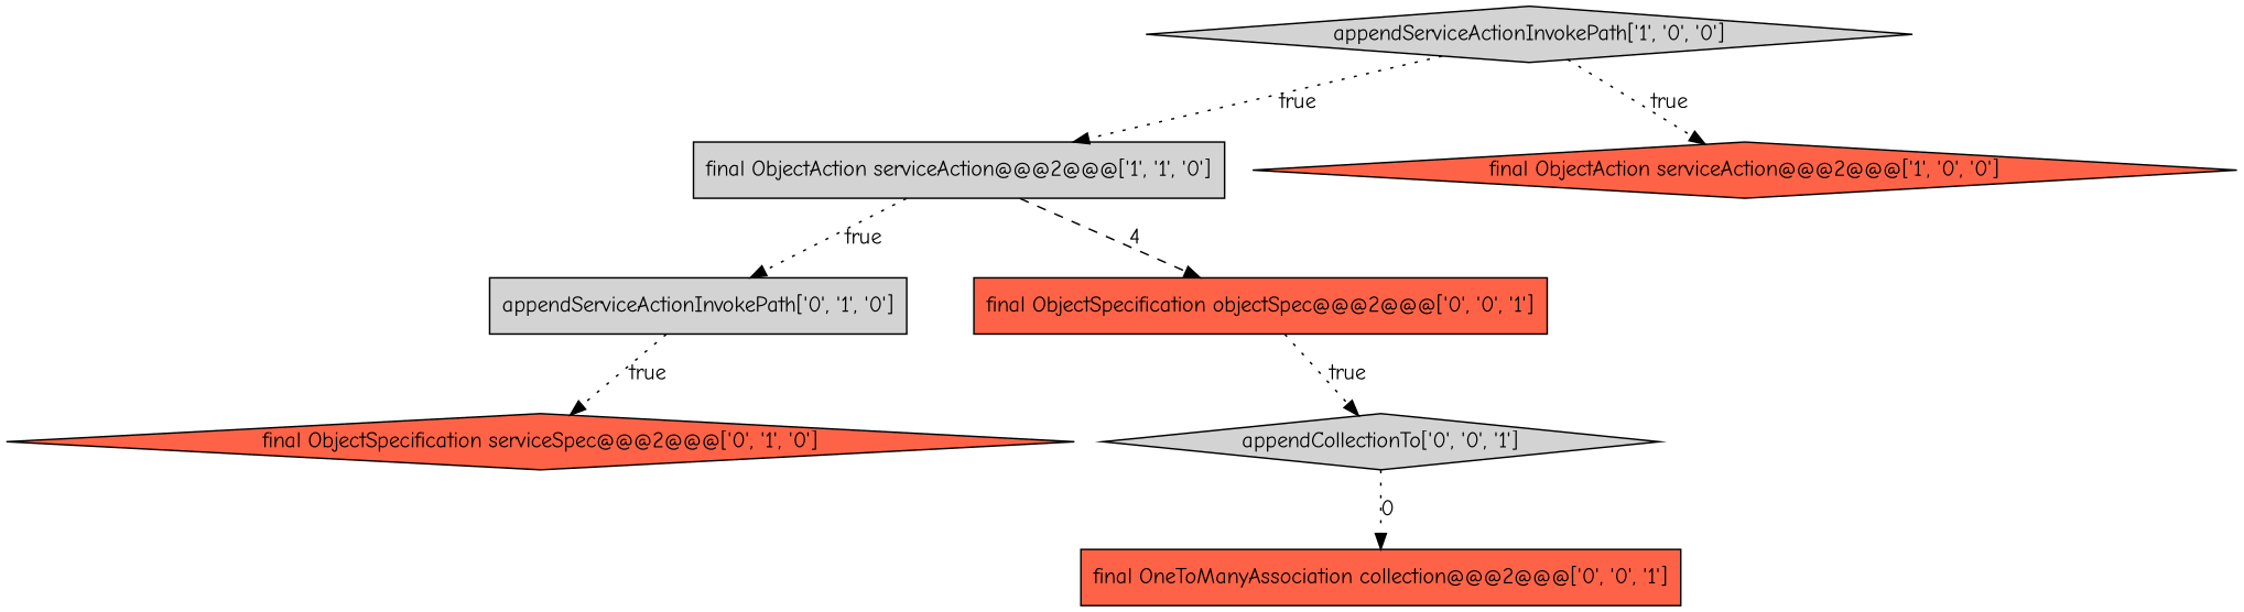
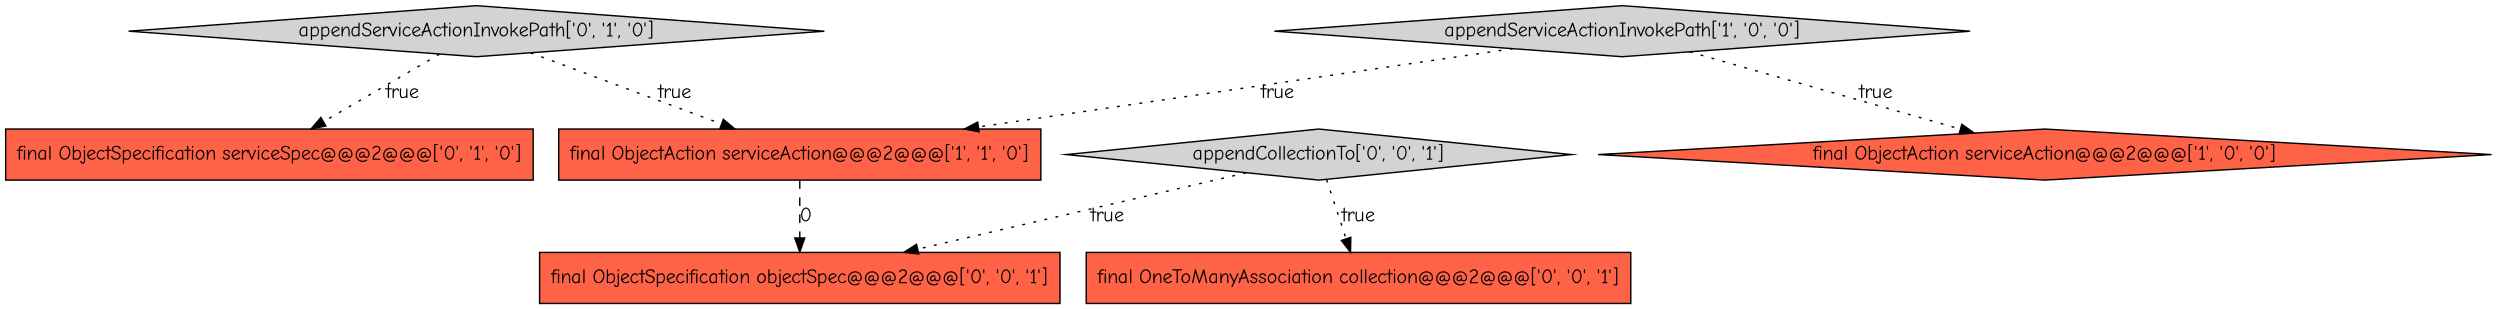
  digraph {
    fontname="Comic Neue"
    node [fillcolor=tomato fontname="Comic Neue" shape=box style=filled]
    edge [fontname="Comic Neue" style=dotted]
-   n1 [label="final ObjectSpecification serviceSpec@@@2@@@['0', '1', '0']" shape=diamond]
-   n2 [fillcolor=lightgray label="appendServiceActionInvokePath['0', '1', '0']"]
-   n3 [fillcolor=lightgray label="final ObjectAction serviceAction@@@2@@@['1', '1', '0']"]
+   n1 [label="final ObjectSpecification serviceSpec@@@2@@@['0', '1', '0']"]
+   n2 [fillcolor=lightgray label="appendServiceActionInvokePath['0', '1', '0']" shape=diamond]
+   n3 [label="final ObjectAction serviceAction@@@2@@@['1', '1', '0']"]
    n4 [label="final ObjectSpecification objectSpec@@@2@@@['0', '0', '1']"]
    n5 [label="final ObjectAction serviceAction@@@2@@@['1', '0', '0']" shape=diamond]
    n6 [fillcolor=lightgray label="appendServiceActionInvokePath['1', '0', '0']" shape=diamond]
    n7 [label="final OneToManyAssociation collection@@@2@@@['0', '0', '1']"]
    n8 [fillcolor=lightgray label="appendCollectionTo['0', '0', '1']" shape=diamond]
    n2 -> n1 [label=true]
-   n3 -> n2 [label=true]
-   n3 -> n4 [label=4 style=dashed]
+   n2 -> n3 [label=true]
+   n3 -> n4 [label=0 style=dashed]
    n6 -> n3 [label=true]
    n6 -> n5 [label=true]
-   n4 -> n8 [label=true]
-   n8 -> n7 [label=0]
+   n8 -> n4 [label=true]
+   n8 -> n7 [label=true]
  }
